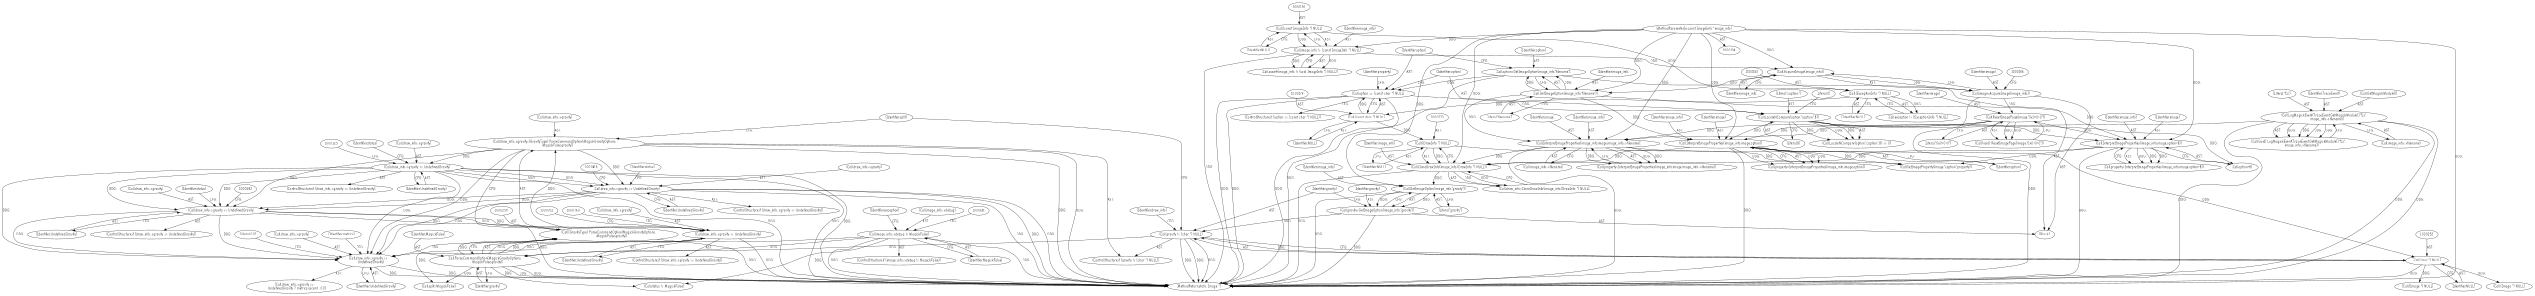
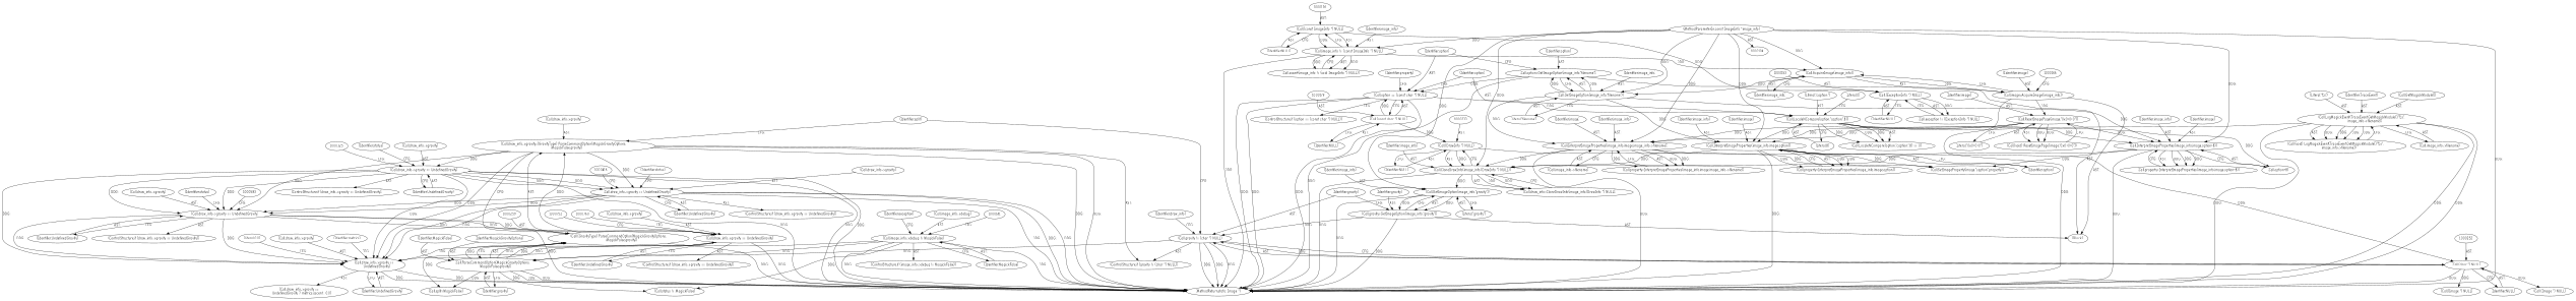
  digraph {
    fontname="Comic Neue"
    node [fontname="Comic Neue"]
    edge [fontname="Comic Neue"]
    n1 [label="(Call,draw_info->gravity == UndefinedGravity)"]
    n2 [label="(Call,draw_info->gravity == UndefinedGravity)"]
    n3 [label="(Call,draw_info->gravity ==\n     UndefinedGravity)"]
    n4 [label="(Identifier,UndefinedGravity)"]
    n5 [label="(MethodReturn,static Image *)"]
    n6 [label="(ControlStructure,if (draw_info->gravity == UndefinedGravity))"]
    n7 [label="(Identifier,UndefinedGravity)"]
    n8 [label="(ControlStructure,if (draw_info->gravity == UndefinedGravity))"]
    n9 [label="(Identifier,UndefinedGravity)"]
    n10 [label="(Call,draw_info->gravity ==\n     UndefinedGravity ? metrics.ascent : 0.0)"]
    n11 [label="(Call,draw_info->gravity == UndefinedGravity)"]
    n12 [label="(Identifier,UndefinedGravity)"]
    n13 [label="(ControlStructure,if (draw_info->gravity == UndefinedGravity))"]
    n14 [label="(Call,draw_info->gravity=(GravityType) ParseCommandOption(MagickGravityOptions,\n      MagickFalse,gravity))"]
    n15 [label="(Call,(GravityType) ParseCommandOption(MagickGravityOptions,\n      MagickFalse,gravity))"]
    n16 [label="(Call,draw_info->gravity == UndefinedGravity)"]
    n17 [label="(ControlStructure,if (gravity != (char *) NULL))"]
    n18 [label="(Call,ParseCommandOption(MagickGravityOptions,\n      MagickFalse,gravity))"]
    n19 [label="(ControlStructure,if (draw_info->gravity == UndefinedGravity))"]
    n20 [label="(Identifier,UndefinedGravity)"]
    n21 [label="(Call,split=MagickFalse)"]
    n22 [label="(Identifier,gravity)"]
    n23 [label="(Call,status != MagickFalse)"]
    n24 [label="(Call,image_info->debug != MagickFalse)"]
    n25 [label="(ControlStructure,if (image_info->debug != MagickFalse))"]
    n26 [label="(Identifier,MagickFalse)"]
    n27 [label="(Call,gravity != (char *) NULL)"]
    n28 [label="(Call,(char *) NULL)"]
    n29 [label="(Identifier,NULL)"]
    n30 [label="(Call,(Image *) NULL)"]
    n31 [label="(Call,(Image *) NULL)"]
    n32 [label="(Call,gravity=GetImageOption(image_info,\"gravity\"))"]
    n33 [label="(Call,GetImageOption(image_info,\"gravity\"))"]
    n34 [label="(Block,)"]
    n35 [label="(Literal,\"gravity\")"]
    n36 [label="(Call,CloneDrawInfo(image_info,(DrawInfo *) NULL))"]
    n37 [label="(Call,(DrawInfo *) NULL)"]
    n38 [label="(Call,draw_info=CloneDrawInfo(image_info,(DrawInfo *) NULL))"]
    n39 [label="(Identifier,NULL)"]
    n40 [label="(Call,InterpretImageProperties(image_info,image,option))"]
    n41 [label="(Identifier,option)"]
    n42 [label="(Call,property=InterpretImageProperties(image_info,image,option))"]
    n43 [label="(Call,SetImageProperty(image,\"caption\",property))"]
    n44 [label="(Call,GetImageOption(image_info,\"filename\"))"]
    n45 [label="(Call,option=GetImageOption(image_info,\"filename\"))"]
    n46 [label="(Call,InterpretImageProperties(image_info,image,option+8))"]
    n47 [label="(Call,InterpretImageProperties(image_info,image,image_info->filename))"]
    n48 [label="(Literal,\"filename\")"]
    n49 [label="(Call,option == (const char *) NULL)"]
    n50 [label="(Call,option+8)"]
    n51 [label="(Call,property=InterpretImageProperties(image_info,image,option+8))"]
    n52 [label="(Call,image_info->filename)"]
    n53 [label="(Call,property=InterpretImageProperties(image_info,image,image_info->filename))"]
    n54 [label="(Call,AcquireImage(image_info))"]
    n55 [label="(Call,image=AcquireImage(image_info))"]
    n56 [label="(Identifier,image_info)"]
    n57 [label="(Call,ResetImagePage(image,\"0x0+0+0\"))"]
    n58 [label="(Call,image_info != (const ImageInfo *) NULL)"]
    n59 [label="(Call,(const ImageInfo *) NULL)"]
    n60 [label="(Call,assert(image_info != (void ImageInfo *) NULL))"]
    n61 [label="(Call,(ExceptionInfo *) NULL)"]
    n62 [label="(Identifier,NULL)"]
    n63 [label="(MethodParameterIn,const ImageInfo *image_info)"]
    1000104
    n65 [label="(Call,(const char *) NULL)"]
    n66 [label="(Identifier,NULL)"]
    n67 [label="(Call,exception != (ExceptionInfo *) NULL)"]
    n68 [label="(Literal,\"0x0+0+0\")"]
    n69 [label="(Call,(void) ResetImagePage(image,\"0x0+0+0\"))"]
    n70 [label="(Call,LocaleNCompare(option,\"caption:\",8))"]
    n71 [label="(Literal,8)"]
    n72 [label="(Call,LocaleNCompare(option,\"caption:\",8) == 0)"]
    n73 [label="(ControlStructure,if (option == (const char *) NULL))"]
    n74 [label="(Identifier,NULL)"]
    n75 [label="(Call,LogMagickEvent(TraceEvent,GetMagickModule(),\"%s\",\n      image_info->filename))"]
    n76 [label="(Call,(void) LogMagickEvent(TraceEvent,GetMagickModule(),\"%s\",\n      image_info->filename))"]
    n77 [label="(Call,image_info->filename)"]
    n78 [label="(Identifier,image_info)"]
    n79 [label="(Identifier,status)"]
    n80 [label="(Call,draw_info->gravity)"]
    n81 [label="(Identifier,image)"]
    n82 [label="(Identifier,image)"]
    n83 [label="(Identifier,image_info)"]
    n84 [label="(Identifier,image_info)"]
    n85 [label="(Identifier,option)"]
    n86 [label="(Identifier,image_info)"]
    n87 [label="(Identifier,gravity)"]
    n88 [label="(Identifier,exception)"]
    n89 [label="(Identifier,option)"]
    n90 [label="(Identifier,image_info)"]
    n91 [label="(Call,image_info->debug)"]
    n92 [label="(Identifier,image_info)"]
    n93 [label="(Literal,0.0)"]
    n94 [label="(Literal,\"caption:\")"]
    n95 [label="(Call,draw_info->gravity)"]
    n96 [label="(Call,draw_info->gravity)"]
    n97 [label="(Identifier,status)"]
    n98 [label="(Identifier,gravity)"]
    n99 [label="(Identifier,image)"]
    n100 [label="(Call,draw_info->gravity)"]
    n101 [label="(Identifier,option)"]
    n102 [label="(Call,GetMagickModule())"]
    n103 [label="(Identifier,image)"]
    n104 [label="(Literal,\"%s\")"]
    n105 [label="(Identifier,status)"]
    n106 [label="(Identifier,image_info)"]
    n107 [label="(Identifier,split)"]
    n108 [label="(Identifier,MagickFalse)"]
    n109 [label="(Identifier,metrics)"]
    n110 [label="(Identifier,TraceEvent)"]
    n111 [label="(Identifier,draw_info)"]
    n112 [label="(Call,draw_info->gravity)"]
    n113 [label="(Call,draw_info->gravity)"]
    n114 [label="(Identifier,image)"]
    n115 [label="(Literal,0)"]
+   n116 [label="(Identifier,MagickGravityOptions)"]
    n117 [label="(Identifier,property)"]
    1000583
    1000416
    1000259
    1000141
    1000126
    1000166
    1000179
    1000153
    1000233
    1000252
    1000325
    1000752
    1000760
    n1 -> n2 [label="DDG: "]
    n1 -> n2 [label="DDG: "]
    n1 -> n3 [label="DDG: "]
    n1 -> n3 [label="DDG: "]
    n1 -> n4 [label="CFG: "]
    n1 -> n5 [label="DDG: "]
    n1 -> n6 [label="AST: "]
    n2 -> n3 [label="DDG: "]
    n2 -> n3 [label="DDG: "]
    n2 -> n5 [label="DDG: "]
    n2 -> n7 [label="CFG: "]
    n2 -> n8 [label="AST: "]
    n3 -> n5 [label="DDG: "]
    n3 -> n5 [label="DDG: "]
    n3 -> n9 [label="CFG: "]
    n3 -> n10 [label="AST: "]
    n4 -> n1 [label="AST: "]
    n7 -> n2 [label="AST: "]
    n9 -> n3 [label="AST: "]
    n11 -> n1 [label="DDG: "]
    n11 -> n1 [label="DDG: "]
    n11 -> n3 [label="DDG: "]
    n11 -> n3 [label="DDG: "]
    n11 -> n5 [label="DDG: "]
    n11 -> n5 [label="DDG: "]
    n11 -> n5 [label="DDG: "]
    n11 -> n12 [label="CFG: "]
    n11 -> n13 [label="AST: "]
    n12 -> n11 [label="AST: "]
    n14 -> n1 [label="DDG: "]
    n14 -> n3 [label="DDG: "]
    n14 -> n5 [label="DDG: "]
    n14 -> n5 [label="DDG: "]
    n14 -> n11 [label="DDG: "]
    n14 -> n15 [label="CFG: "]
    n14 -> n16 [label="DDG: "]
    n14 -> n17 [label="AST: "]
    n15 -> n5 [label="DDG: "]
    n15 -> n14 [label="AST: "]
    n15 -> n14 [label="DDG: "]
    n15 -> n18 [label="CFG: "]
    n16 -> n1 [label="DDG: "]
    n16 -> n1 [label="DDG: "]
    n16 -> n3 [label="DDG: "]
    n16 -> n3 [label="DDG: "]
    n16 -> n5 [label="DDG: "]
    n16 -> n5 [label="DDG: "]
    n16 -> n5 [label="DDG: "]
    n16 -> n11 [label="DDG: "]
    n16 -> n11 [label="DDG: "]
    n16 -> n19 [label="AST: "]
    n16 -> n20 [label="CFG: "]
    n18 -> n5 [label="DDG: "]
    n18 -> n5 [label="DDG: "]
    n18 -> n15 [label="AST: "]
    n18 -> n15 [label="DDG: "]
    n18 -> n15 [label="DDG: "]
    n18 -> n15 [label="DDG: "]
    n18 -> n21 [label="DDG: "]
    n18 -> n22 [label="CFG: "]
    n18 -> n23 [label="DDG: "]
    n20 -> n16 [label="AST: "]
    n22 -> n18 [label="AST: "]
    n24 -> n5 [label="DDG: "]
    n24 -> n5 [label="DDG: "]
    n24 -> n18 [label="DDG: "]
    n24 -> n21 [label="DDG: "]
    n24 -> n23 [label="DDG: "]
    n24 -> n25 [label="AST: "]
    n24 -> n26 [label="CFG: "]
    n26 -> n24 [label="AST: "]
    n27 -> n5 [label="DDG: "]
    n27 -> n5 [label="DDG: "]
    n27 -> n5 [label="DDG: "]
    n27 -> n17 [label="AST: "]
    n27 -> n18 [label="DDG: "]
    n27 -> n28 [label="CFG: "]
    n28 -> n5 [label="DDG: "]
    n28 -> n27 [label="AST: "]
    n28 -> n27 [label="DDG: "]
    n28 -> n29 [label="CFG: "]
    n28 -> n30 [label="DDG: "]
    n28 -> n31 [label="DDG: "]
    n29 -> n28 [label="AST: "]
    n32 -> n5 [label="DDG: "]
    n32 -> n27 [label="DDG: "]
    n32 -> n33 [label="CFG: "]
    n32 -> n34 [label="AST: "]
    n33 -> n5 [label="DDG: "]
    n33 -> n32 [label="AST: "]
    n33 -> n32 [label="DDG: "]
    n33 -> n32 [label="DDG: "]
    n33 -> n35 [label="CFG: "]
    n35 -> n33 [label="AST: "]
    n36 -> n5 [label="DDG: "]
    n36 -> n33 [label="DDG: "]
    n36 -> n37 [label="CFG: "]
    n36 -> n38 [label="AST: "]
    n36 -> n38 [label="DDG: "]
    n36 -> n38 [label="DDG: "]
    n37 -> n28 [label="DDG: "]
    n37 -> n36 [label="AST: "]
    n37 -> n36 [label="DDG: "]
    n37 -> n39 [label="CFG: "]
    n38 -> n36 [label="CFG: "]
    n39 -> n37 [label="AST: "]
    n40 -> n5 [label="DDG: "]
    n40 -> n36 [label="DDG: "]
    n40 -> n41 [label="CFG: "]
    n40 -> n42 [label="AST: "]
    n40 -> n42 [label="DDG: "]
    n40 -> n42 [label="DDG: "]
    n40 -> n42 [label="DDG: "]
    n40 -> n43 [label="DDG: "]
    n41 -> n40 [label="AST: "]
    n42 -> n40 [label="CFG: "]
    n44 -> n40 [label="DDG: "]
    n44 -> n45 [label="AST: "]
    n44 -> n45 [label="DDG: "]
    n44 -> n45 [label="DDG: "]
    n44 -> n46 [label="DDG: "]
    n44 -> n47 [label="DDG: "]
    n44 -> n48 [label="CFG: "]
    n45 -> n5 [label="DDG: "]
    n45 -> n34 [label="AST: "]
    n45 -> n44 [label="CFG: "]
    n45 -> n49 [label="DDG: "]
    n46 -> n5 [label="DDG: "]
    n46 -> n36 [label="DDG: "]
    n46 -> n43 [label="DDG: "]
    n46 -> n50 [label="CFG: "]
    n46 -> n51 [label="AST: "]
    n46 -> n51 [label="DDG: "]
    n46 -> n51 [label="DDG: "]
    n46 -> n51 [label="DDG: "]
    n47 -> n5 [label="DDG: "]
    n47 -> n36 [label="DDG: "]
    n47 -> n43 [label="DDG: "]
    n47 -> n52 [label="CFG: "]
    n47 -> n53 [label="AST: "]
    n47 -> n53 [label="DDG: "]
    n47 -> n53 [label="DDG: "]
    n47 -> n53 [label="DDG: "]
    n48 -> n44 [label="AST: "]
    n49 -> n5 [label="DDG: "]
    n49 -> n5 [label="DDG: "]
    n49 -> n5 [label="DDG: "]
    n49 -> n65 [label="CFG: "]
    n49 -> n70 [label="DDG: "]
    n49 -> n73 [label="CFG: "]
    n50 -> n46 [label="AST: "]
    n51 -> n46 [label="CFG: "]
    n52 -> n47 [label="AST: "]
    n53 -> n47 [label="CFG: "]
    n54 -> n44 [label="DDG: "]
    n54 -> n55 [label="AST: "]
    n54 -> n55 [label="DDG: "]
    n54 -> n56 [label="CFG: "]
    n55 -> n5 [label="DDG: "]
    n55 -> n34 [label="AST: "]
    n55 -> n54 [label="CFG: "]
    n55 -> n57 [label="DDG: "]
    n56 -> n54 [label="AST: "]
    n57 -> n40 [label="DDG: "]
    n57 -> n46 [label="DDG: "]
    n57 -> n47 [label="DDG: "]
    n57 -> n68 [label="CFG: "]
    n57 -> n69 [label="AST: "]
    n57 -> n69 [label="DDG: "]
    n57 -> n69 [label="DDG: "]
    n58 -> n5 [label="DDG: "]
    n58 -> n54 [label="DDG: "]
    n58 -> n59 [label="CFG: "]
    n58 -> n60 [label="AST: "]
    n58 -> n60 [label="DDG: "]
    n58 -> n60 [label="DDG: "]
    n59 -> n58 [label="AST: "]
    n59 -> n58 [label="DDG: "]
    n59 -> n61 [label="DDG: "]
    n59 -> n62 [label="CFG: "]
    n60 -> n58 [label="CFG: "]
-   n61 -> n65 [label="DDG: "]
    n61 -> n66 [label="CFG: "]
    n61 -> n67 [label="AST: "]
    n61 -> n67 [label="DDG: "]
    n62 -> n59 [label="AST: "]
    n63 -> n5 [label="DDG: "]
    n63 -> n33 [label="DDG: "]
    n63 -> n36 [label="DDG: "]
    n63 -> n40 [label="DDG: "]
    n63 -> n44 [label="DDG: "]
    n63 -> n46 [label="DDG: "]
    n63 -> n47 [label="DDG: "]
    n63 -> n54 [label="DDG: "]
    n63 -> n58 [label="DDG: "]
    n63 -> 1000104 [label="AST: "]
    n65 -> n37 [label="DDG: "]
    n65 -> n49 [label="AST: "]
    n65 -> n49 [label="DDG: "]
    n65 -> n74 [label="CFG: "]
    n66 -> n61 [label="AST: "]
    n67 -> n61 [label="CFG: "]
    n68 -> n57 [label="AST: "]
    n69 -> n57 [label="CFG: "]
    n70 -> n40 [label="DDG: "]
    n70 -> n46 [label="DDG: "]
    n70 -> n50 [label="DDG: "]
    n70 -> n71 [label="CFG: "]
    n70 -> n72 [label="AST: "]
    n70 -> n72 [label="DDG: "]
    n70 -> n72 [label="DDG: "]
    n70 -> n72 [label="DDG: "]
    n71 -> n70 [label="AST: "]
    n74 -> n65 [label="AST: "]
    n75 -> n5 [label="DDG: "]
    n75 -> n5 [label="DDG: "]
    n75 -> n5 [label="DDG: "]
    n75 -> n47 [label="DDG: "]
    n75 -> n76 [label="AST: "]
    n75 -> n76 [label="DDG: "]
    n75 -> n76 [label="DDG: "]
    n75 -> n76 [label="DDG: "]
    n75 -> n76 [label="DDG: "]
    n75 -> n77 [label="CFG: "]
    n76 -> n75 [label="CFG: "]
    n77 -> n75 [label="AST: "]
    n78 -> n33 [label="AST: "]
    n79 -> n16 [label="CFG: "]
    n80 -> n1 [label="AST: "]
    n81 -> n46 [label="AST: "]
    n82 -> n40 [label="AST: "]
    n83 -> n58 [label="AST: "]
    n84 -> n40 [label="AST: "]
    n85 -> n45 [label="CFG: "]
    n85 -> n49 [label="AST: "]
    n86 -> n36 [label="AST: "]
    n87 -> n27 [label="AST: "]
    n87 -> n32 [label="CFG: "]
    n88 -> n24 [label="CFG: "]
    n89 -> n49 [label="CFG: "]
    n89 -> n70 [label="AST: "]
    n90 -> n44 [label="AST: "]
    n91 -> n24 [label="AST: "]
    n92 -> n47 [label="AST: "]
    n93 -> n3 [label="CFG: "]
    n94 -> n70 [label="AST: "]
    n95 -> n14 [label="AST: "]
    n96 -> n16 [label="AST: "]
    n97 -> n1 [label="CFG: "]
    n98 -> n32 [label="AST: "]
    n99 -> n55 [label="AST: "]
    n100 -> n3 [label="AST: "]
    n101 -> n45 [label="AST: "]
    n102 -> n75 [label="AST: "]
    n103 -> n57 [label="AST: "]
    n104 -> n75 [label="AST: "]
    n105 -> n11 [label="CFG: "]
    n106 -> n46 [label="AST: "]
    n107 -> n14 [label="CFG: "]
    n107 -> n27 [label="CFG: "]
    n108 -> n18 [label="AST: "]
    n109 -> n3 [label="CFG: "]
    n110 -> n75 [label="AST: "]
    n111 -> n27 [label="CFG: "]
    n112 -> n11 [label="AST: "]
    n113 -> n2 [label="AST: "]
    n114 -> n47 [label="AST: "]
    n115 -> n70 [label="CFG: "]
+   n116 -> n18 [label="AST: "]
    n117 -> n49 [label="CFG: "]
    1000583 -> n1 [label="CFG: "]
    1000416 -> n11 [label="CFG: "]
    1000259 -> n15 [label="AST: "]
    1000141 -> n24 [label="CFG: "]
    1000126 -> n59 [label="AST: "]
    1000166 -> n55 [label="CFG: "]
    1000179 -> n65 [label="AST: "]
    1000153 -> n61 [label="AST: "]
    1000233 -> n37 [label="AST: "]
    1000252 -> n28 [label="AST: "]
    1000325 -> n16 [label="CFG: "]
    1000752 -> n2 [label="CFG: "]
    1000760 -> n2 [label="CFG: "]
  }
